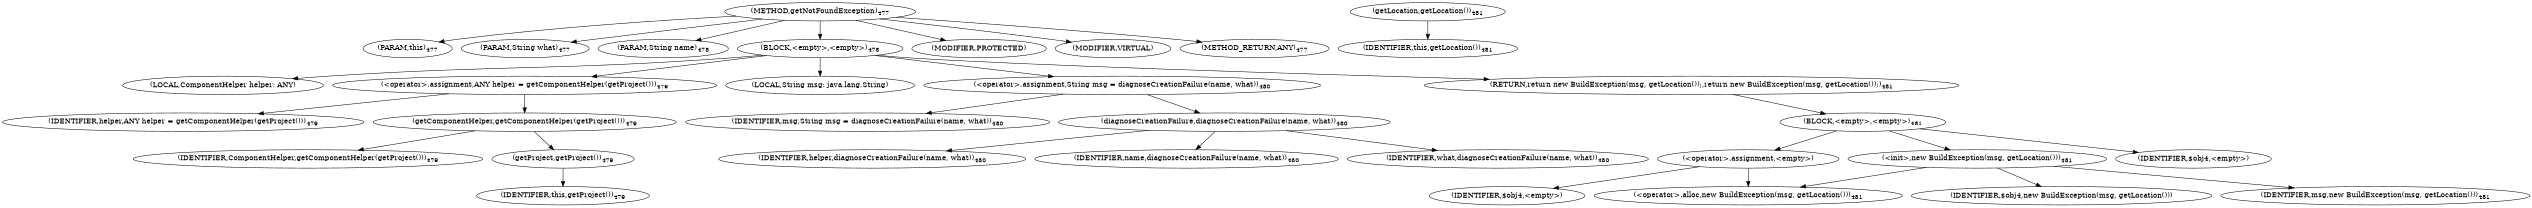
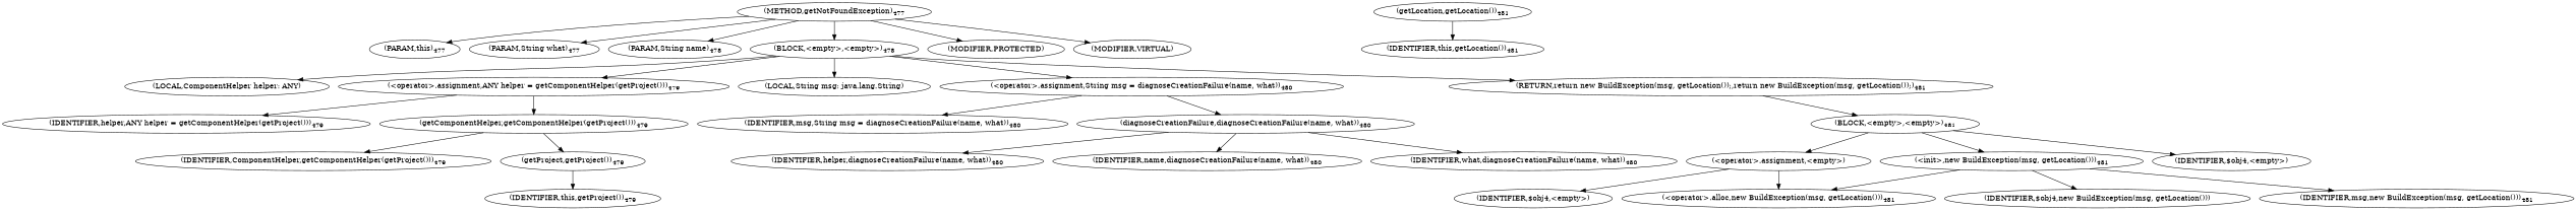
  digraph {
    n1 [label=<(METHOD,getNotFoundException)<SUB>477</SUB>>]
    n2 [label=<(PARAM,this)<SUB>477</SUB>>]
    n3 [label=<(PARAM,String what)<SUB>477</SUB>>]
    n4 [label=<(PARAM,String name)<SUB>478</SUB>>]
    n5 [label=<(BLOCK,&lt;empty&gt;,&lt;empty&gt;)<SUB>478</SUB>>]
    n6 [label=<(MODIFIER,PROTECTED)>]
    n7 [label=<(MODIFIER,VIRTUAL)>]
-   n8 [label=<(METHOD_RETURN,ANY)<SUB>477</SUB>>]
    n9 [label=<(LOCAL,ComponentHelper helper: ANY)>]
    n10 [label=<(&lt;operator&gt;.assignment,ANY helper = getComponentHelper(getProject()))<SUB>479</SUB>>]
    n11 [label=<(LOCAL,String msg: java.lang.String)>]
    n12 [label=<(&lt;operator&gt;.assignment,String msg = diagnoseCreationFailure(name, what))<SUB>480</SUB>>]
    n13 [label=<(RETURN,return new BuildException(msg, getLocation());,return new BuildException(msg, getLocation());)<SUB>481</SUB>>]
    n14 [label=<(IDENTIFIER,helper,ANY helper = getComponentHelper(getProject()))<SUB>479</SUB>>]
    n15 [label=<(getComponentHelper,getComponentHelper(getProject()))<SUB>479</SUB>>]
    n16 [label=<(IDENTIFIER,msg,String msg = diagnoseCreationFailure(name, what))<SUB>480</SUB>>]
    n17 [label=<(diagnoseCreationFailure,diagnoseCreationFailure(name, what))<SUB>480</SUB>>]
    n18 [label=<(BLOCK,&lt;empty&gt;,&lt;empty&gt;)<SUB>481</SUB>>]
    n19 [label=<(IDENTIFIER,ComponentHelper,getComponentHelper(getProject()))<SUB>479</SUB>>]
    n20 [label=<(getProject,getProject())<SUB>479</SUB>>]
    n21 [label=<(IDENTIFIER,this,getProject())<SUB>479</SUB>>]
    n22 [label=<(IDENTIFIER,helper,diagnoseCreationFailure(name, what))<SUB>480</SUB>>]
    n23 [label=<(IDENTIFIER,name,diagnoseCreationFailure(name, what))<SUB>480</SUB>>]
    n24 [label=<(IDENTIFIER,what,diagnoseCreationFailure(name, what))<SUB>480</SUB>>]
    n25 [label=<(&lt;operator&gt;.assignment,&lt;empty&gt;)>]
    n26 [label=<(&lt;init&gt;,new BuildException(msg, getLocation()))<SUB>481</SUB>>]
    n27 [label=<(IDENTIFIER,$obj4,&lt;empty&gt;)>]
    n28 [label=<(IDENTIFIER,$obj4,&lt;empty&gt;)>]
    n29 [label=<(&lt;operator&gt;.alloc,new BuildException(msg, getLocation()))<SUB>481</SUB>>]
    n30 [label=<(IDENTIFIER,$obj4,new BuildException(msg, getLocation()))>]
    n31 [label=<(IDENTIFIER,msg,new BuildException(msg, getLocation()))<SUB>481</SUB>>]
    n32 [label=<(getLocation,getLocation())<SUB>481</SUB>>]
    n33 [label=<(IDENTIFIER,this,getLocation())<SUB>481</SUB>>]
    n1 -> n2
    n1 -> n3
    n1 -> n4
    n1 -> n5
    n1 -> n6
    n1 -> n7
-   n1 -> n8
    n5 -> n9
    n5 -> n10
    n5 -> n11
    n5 -> n12
    n5 -> n13
    n10 -> n14
    n10 -> n15
    n12 -> n16
    n12 -> n17
    n13 -> n18
    n15 -> n19
    n15 -> n20
    n17 -> n22
    n17 -> n23
    n17 -> n24
    n18 -> n25
    n18 -> n26
    n18 -> n27
    n20 -> n21
    n25 -> n28
    n25 -> n29
    n26 -> n29
    n26 -> n30
    n26 -> n31
    n32 -> n33
  }
